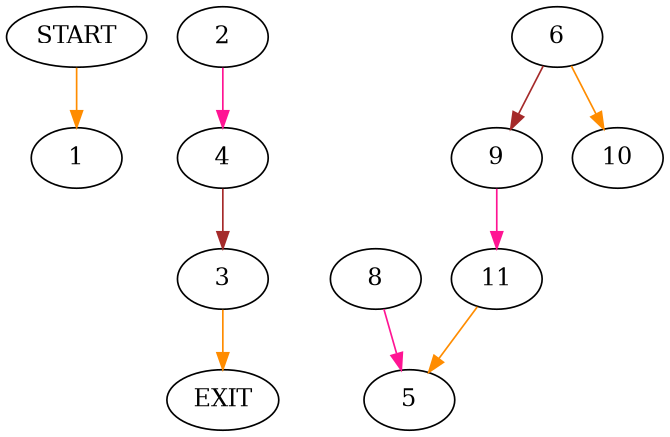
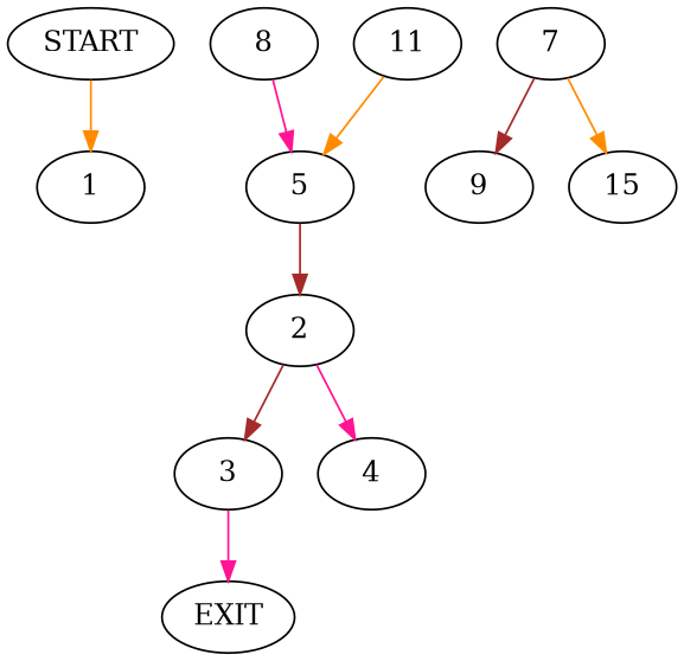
  digraph {
    edge [color=darkorange]
    n1 [label=START]
    1
    n3 [label=EXIT]
    2
    3
    4
    5
-   7 [label=6]
+   7
    9
-   10
+   10 [label=15]
    8
    11
    n1 -> 1
-   4 -> 3 [color=brown]
+   2 -> 3 [color=brown]
    2 -> 4 [color=deeppink]
-   3 -> n3
+   3 -> n3 [color=deeppink]
+   5 -> 2 [color=brown]
    7 -> 9 [color=brown]
    7 -> 10
-   9 -> 11 [color=deeppink]
    8 -> 5 [color=deeppink]
    11 -> 5
  }
